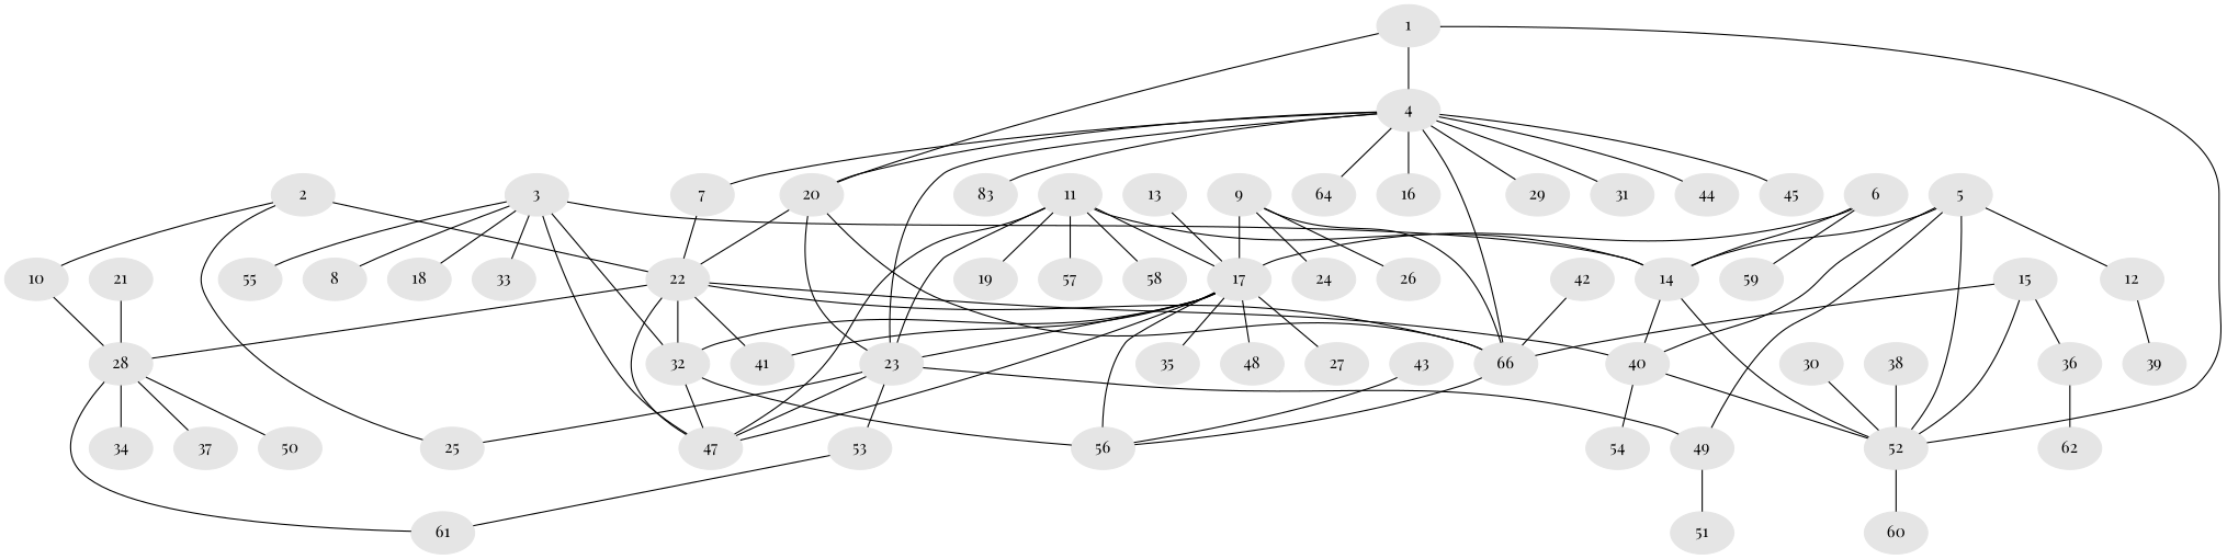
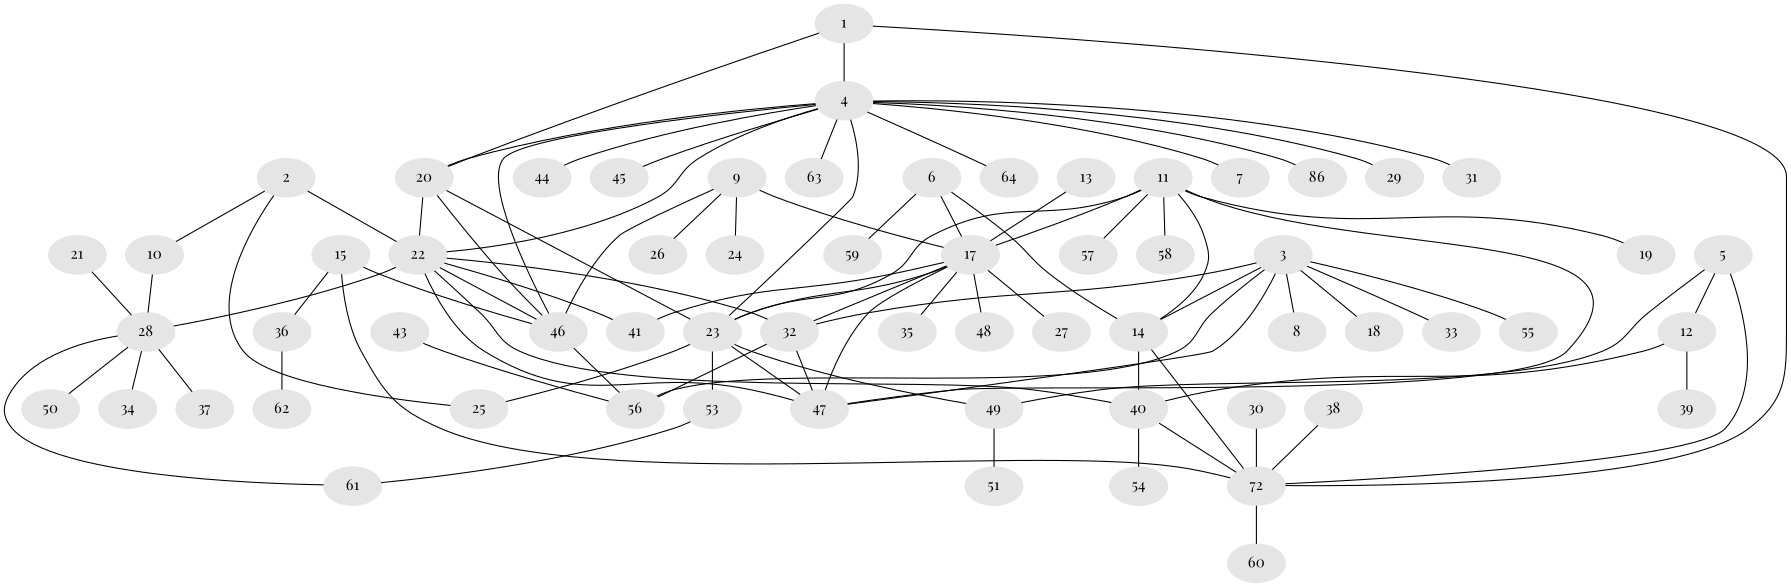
  graph {
    fontname="Playfair Display"
    node [color=gray90 fontname="Playfair Display" style=filled]
    edge [fontname="Playfair Display" weight=1.0]
    1
    4
    20
-   52
-   46 [label=66]
+   52 [label=72]
+   46
    7
-   16
+   16 [label=86]
    23
    29
    31
    44
    45
-   63 [label=83]
+   63
    64
    22
    56
    60
    2
    10
    25
    28
    32
    47
    40
    41
    34
    37
    50
    61
    3
    8
    14
    18
    33
    55
    49
    53
    5
    12
    39
    54
    51
    6
    17
    59
    27
    35
    48
    9
    24
    26
    11
    19
    57
    58
    13
    15
    36
    62
    21
    30
    38
-   42
    43
    1 -- 4
    1 -- 20
    1 -- 52
    4 -- 20
    4 -- 46
    4 -- 7
    4 -- 16
    4 -- 23
    4 -- 29
    4 -- 31
    4 -- 44
    4 -- 45
    4 -- 63
    4 -- 64
    20 -- 46
    20 -- 23
    20 -- 22
    52 -- 60
    46 -- 56
-   7 -- 22
+   4 -- 22
    23 -- 25
    23 -- 47
    23 -- 49
    23 -- 53
    22 -- 46
    22 -- 28
    22 -- 32
    22 -- 47
    22 -- 40
    22 -- 41
    2 -- 22 [weight=2.0]
    2 -- 10
    2 -- 25
    10 -- 28 [weight=2.0]
    28 -- 34
    28 -- 37
    28 -- 50
    28 -- 61
    32 -- 56
    32 -- 47
    40 -- 52
    40 -- 54
-   17 -- 56 [weight=2.0]
+   3 -- 56 [weight=2.0]
    3 -- 32 [weight=2.0]
    3 -- 47
    3 -- 8
    3 -- 14
    3 -- 18
    3 -- 33
    3 -- 55
    14 -- 52
    14 -- 40
    49 -- 51
    53 -- 61
    5 -- 52
-   5 -- 40
-   5 -- 14
+   12 -- 40
    5 -- 49
    5 -- 12
    12 -- 39
    6 -- 14
    6 -- 17
    6 -- 59
    17 -- 23
    17 -- 32
    17 -- 47
    17 -- 41
    17 -- 27
    17 -- 35
    17 -- 48
    9 -- 46
    9 -- 17
    9 -- 24
    9 -- 26
    11 -- 23
    11 -- 47
    11 -- 14
    11 -- 17
    11 -- 19
    11 -- 57
    11 -- 58
    13 -- 17
    15 -- 52
    15 -- 46
    15 -- 36
    36 -- 62
    21 -- 28
    30 -- 52
    38 -- 52
-   42 -- 46
    43 -- 56
  }
